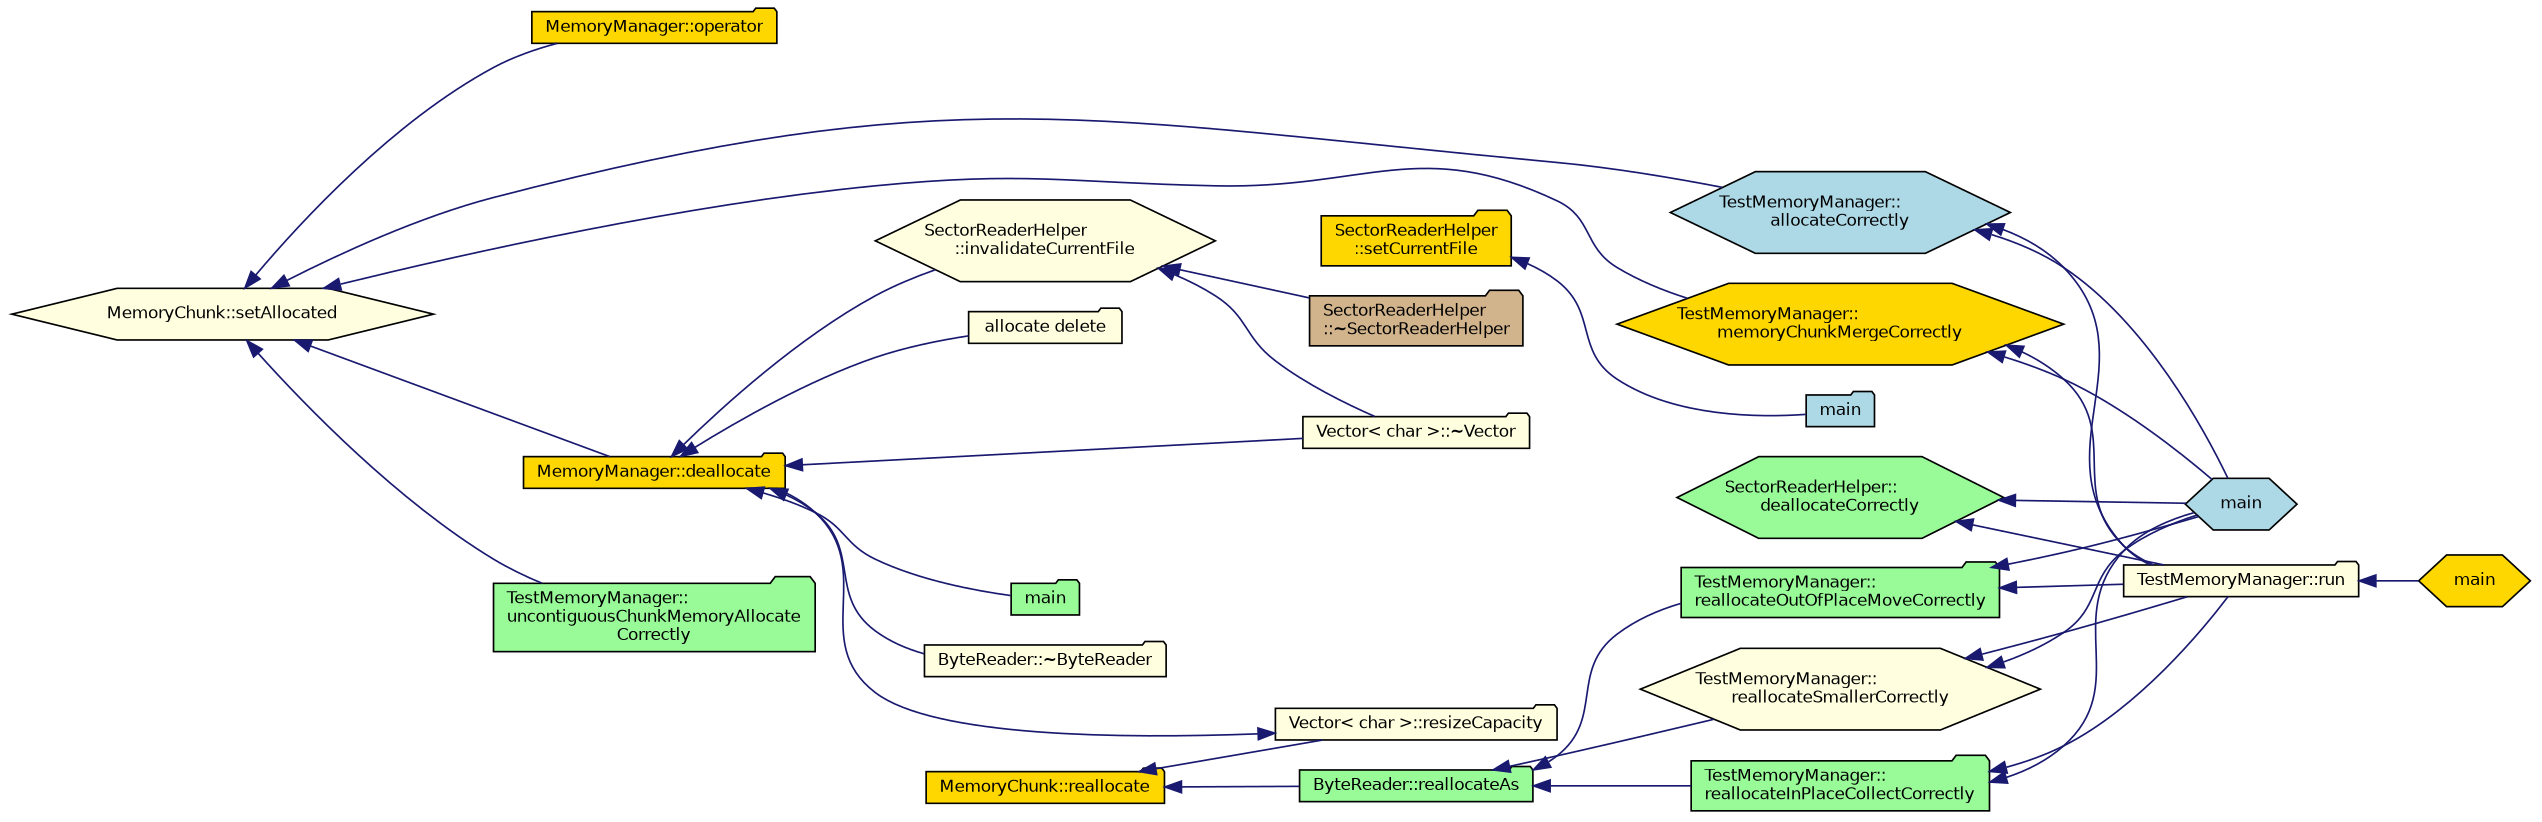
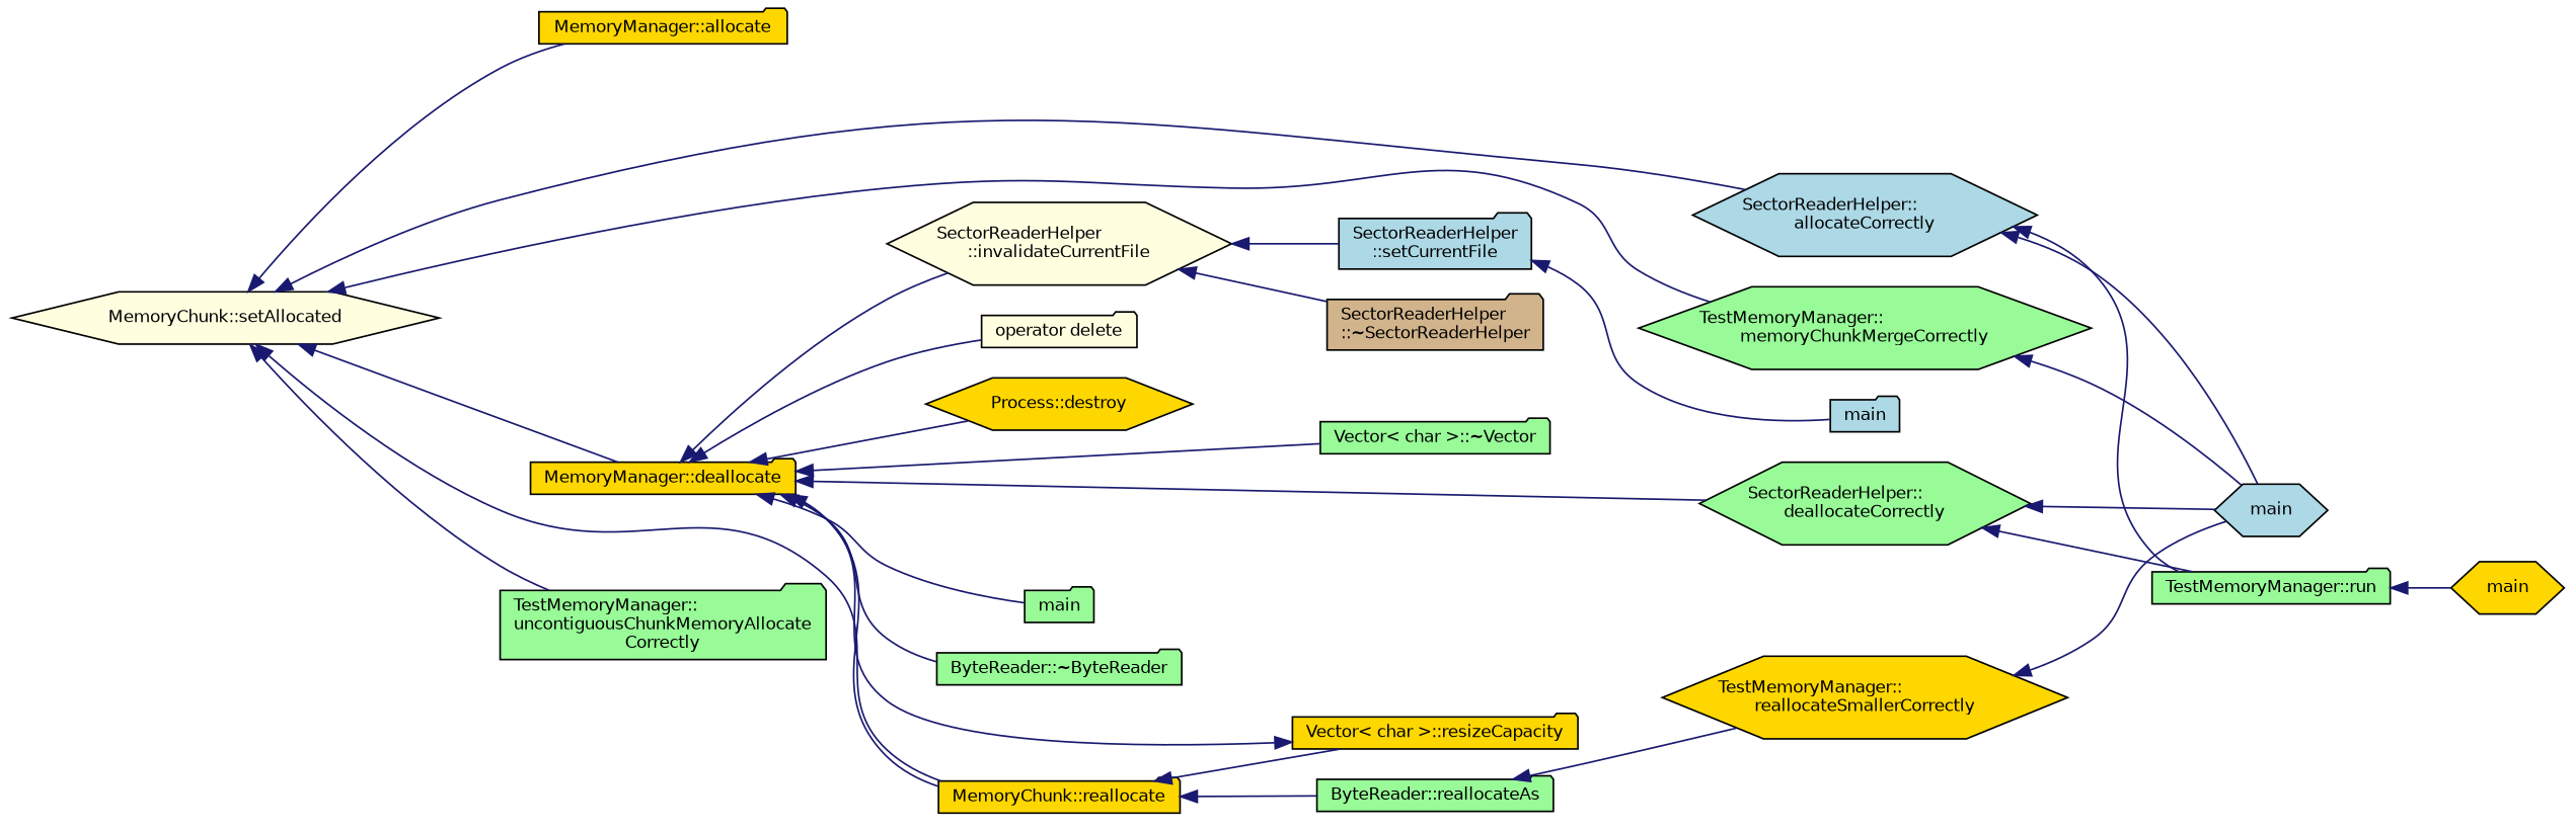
  digraph {
    rankdir=LR
    node [color=black fillcolor=lightyellow fontname=Helvetica fontsize=10 shape=folder style=filled]
    edge [color=midnightblue dir=back fontname=Helvetica fontsize=10 labelfontname=Helvetica labelfontsize=10 style=solid]
    n1 [fontcolor=black height=0.2 label="MemoryChunk::setAllocated" shape=hexagon width=0.4]
-   n2 [fillcolor=gold height=0.2 label="MemoryManager::operator" width=0.4]
+   n2 [fillcolor=gold height=0.2 label="MemoryManager::allocate" width=0.4]
    n3 [fillcolor=gold height=0.2 label="MemoryManager::deallocate" width=0.4]
    n4 [fillcolor=gold height=0.2 label="MemoryChunk::reallocate" width=0.4]
-   n5 [fillcolor=gold height=0.2 label="TestMemoryManager::\lmemoryChunkMergeCorrectly" shape=hexagon width=0.4]
+   n5 [fillcolor=palegreen height=0.2 label="TestMemoryManager::\lmemoryChunkMergeCorrectly" shape=hexagon width=0.4]
    n6 [fillcolor=palegreen height=0.2 label="TestMemoryManager::\luncontiguousChunkMemoryAllocate\lCorrectly" width=0.4]
-   n7 [fillcolor=lightblue height=0.2 label="TestMemoryManager::\lallocateCorrectly" shape=hexagon width=0.4]
-   n8 [height=0.2 label="Vector\< char \>::~Vector" width=0.4]
+   n7 [fillcolor=lightblue height=0.2 label="SectorReaderHelper::\lallocateCorrectly" shape=hexagon width=0.4]
+   n8 [fillcolor=palegreen height=0.2 label="Vector\< char \>::~Vector" width=0.4]
    n9 [fillcolor=palegreen height=0.2 label=main width=0.4]
-   n10 [height=0.2 label="ByteReader::~ByteReader" width=0.4]
+   n10 [fillcolor=palegreen height=0.2 label="ByteReader::~ByteReader" width=0.4]
    n11 [height=0.2 label="SectorReaderHelper\l::invalidateCurrentFile" shape=hexagon width=0.4]
-   n12 [height=0.2 label="allocate delete" width=0.4]
+   n12 [height=0.2 label="operator delete" width=0.4]
+   n13 [fillcolor=gold height=0.2 label="Process::destroy" shape=hexagon width=0.4]
    n14 [fillcolor=palegreen height=0.2 label="SectorReaderHelper::\ldeallocateCorrectly" shape=hexagon width=0.4]
-   n15 [height=0.2 label="Vector\< char \>::resizeCapacity" width=0.4]
+   n15 [fillcolor=gold height=0.2 label="Vector\< char \>::resizeCapacity" width=0.4]
    n16 [fillcolor=palegreen height=0.2 label="ByteReader::reallocateAs" width=0.4]
    n17 [fillcolor=lightblue height=0.2 label=main shape=hexagon width=0.4]
-   n18 [height=0.2 label="TestMemoryManager::run" width=0.4]
+   n18 [fillcolor=palegreen height=0.2 label="TestMemoryManager::run" width=0.4]
    n19 [fillcolor=tan height=0.2 label="SectorReaderHelper\l::~SectorReaderHelper" width=0.4]
-   n20 [fillcolor=gold height=0.2 label="SectorReaderHelper\l::setCurrentFile" width=0.4]
+   n20 [fillcolor=lightblue height=0.2 label="SectorReaderHelper\l::setCurrentFile" width=0.4]
    n21 [fillcolor=lightblue height=0.2 label=main width=0.4]
-   n22 [height=0.2 label="TestMemoryManager::\lreallocateSmallerCorrectly" shape=hexagon width=0.4]
-   n23 [fillcolor=palegreen height=0.2 label="TestMemoryManager::\lreallocateInPlaceCollectCorrectly" width=0.4]
-   n24 [fillcolor=palegreen height=0.2 label="TestMemoryManager::\lreallocateOutOfPlaceMoveCorrectly" width=0.4]
+   n22 [fillcolor=gold height=0.2 label="TestMemoryManager::\lreallocateSmallerCorrectly" shape=hexagon width=0.4]
    n25 [fillcolor=gold height=0.2 label=main shape=hexagon width=0.4]
    n1 -> n2
    n1 -> n3
+   n1 -> n4
    n1 -> n5
    n1 -> n6
    n1 -> n7
+   n3 -> n4
    n3 -> n8
    n3 -> n9
    n3 -> n10
    n3 -> n11
    n3 -> n12
+   n3 -> n13
+   n3 -> n14
    n4 -> n15
    n4 -> n16
    n5 -> n17
-   n5 -> n18
    n7 -> n17
    n7 -> n18
    n11 -> n19
-   n11 -> n8
+   n11 -> n20
    n14 -> n17
    n14 -> n18
    n15 -> n3
    n16 -> n22
-   n16 -> n23
-   n16 -> n24
    n18 -> n25
    n20 -> n21
    n22 -> n17
-   n22 -> n18
-   n23 -> n17
-   n23 -> n18
-   n24 -> n17
-   n24 -> n18
  }
